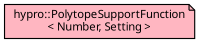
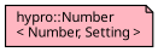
  digraph {
    rankdir=LR
    fontname="Noto Sans"
-   n1 [color=black fillcolor=lightpink fontname="Noto Sans" fontsize=10 height=0.2 label="hypro::PolytopeSupportFunction\l\< Number, Setting \>" shape=note style=filled width=0.4]
+   n1 [color=black fillcolor=lightpink fontname="Noto Sans" fontsize=10 height=0.2 label="hypro::Number\l\< Number, Setting \>" shape=note style=filled width=0.4]
  }
